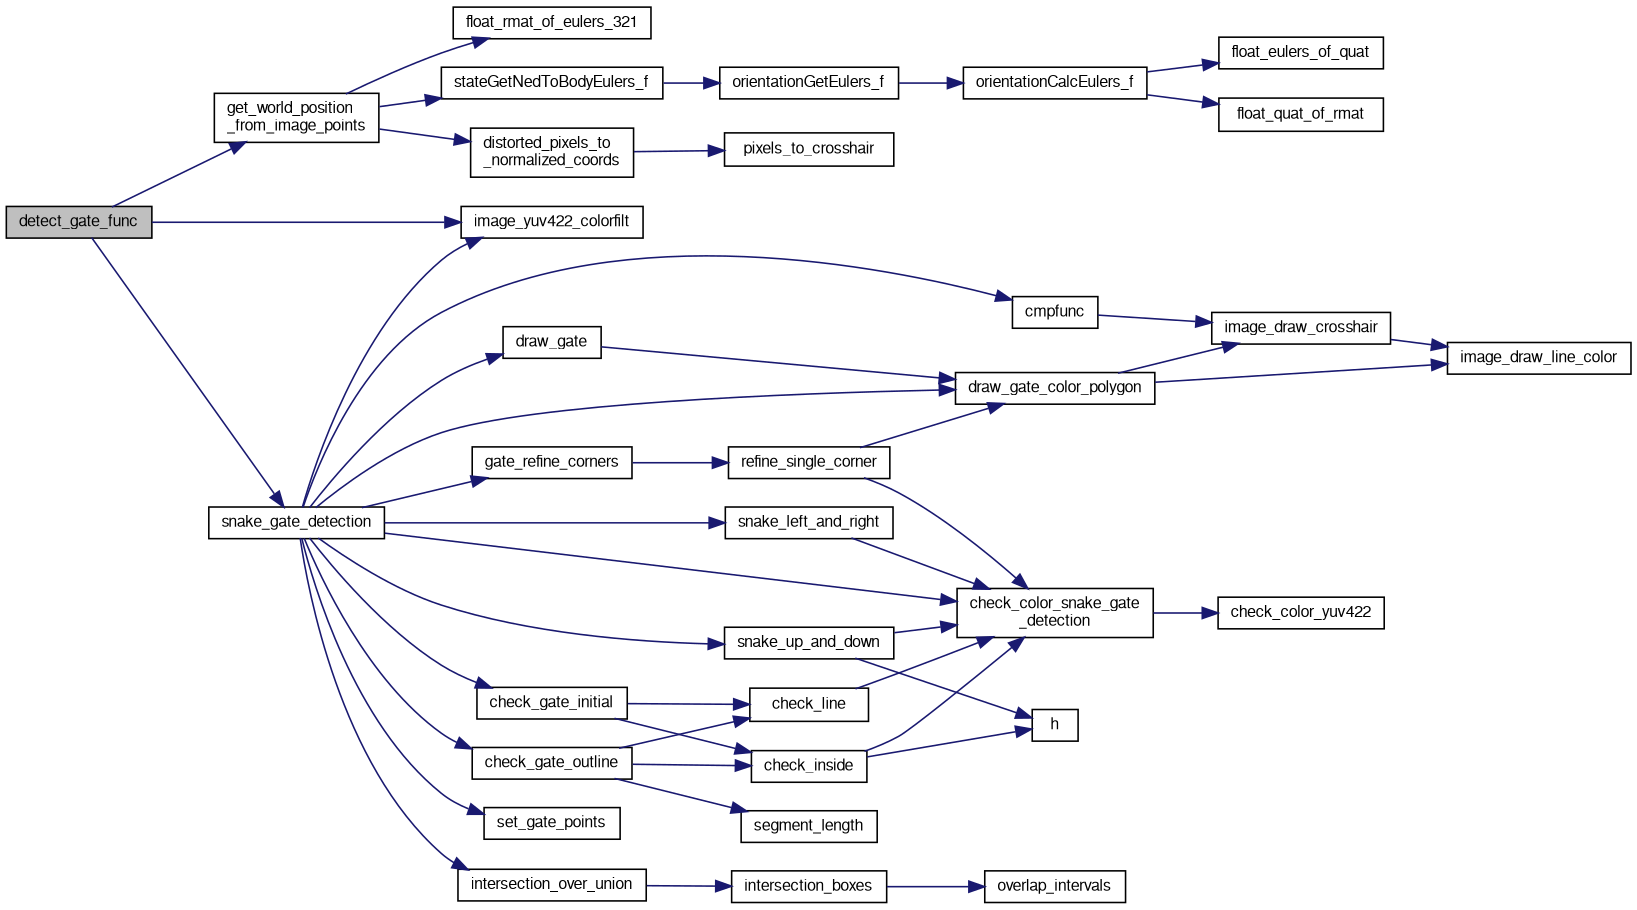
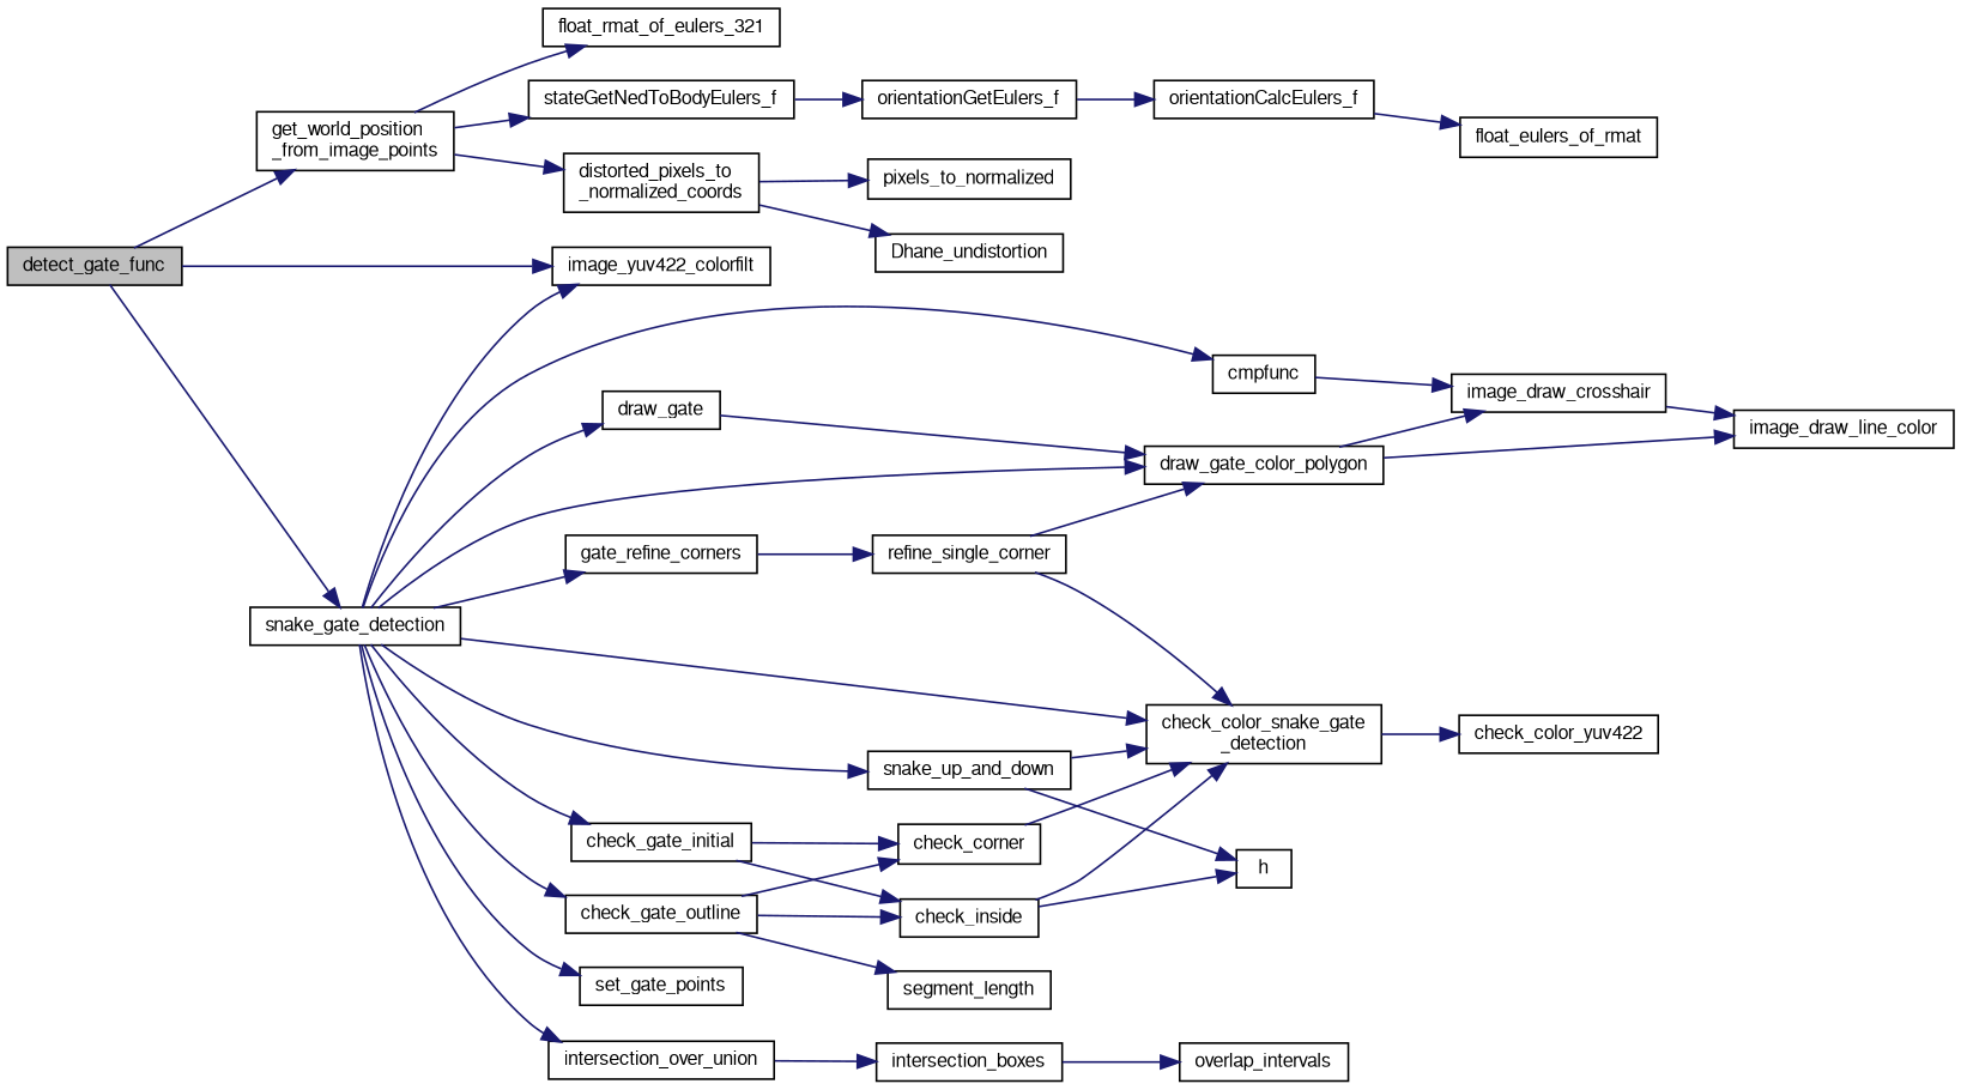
  digraph {
    rankdir=LR
    node [color=black fillcolor=white fontname=FreeSans fontsize=10 shape=record style=filled]
    edge [color=midnightblue fontname=FreeSans fontsize=10 labelfontname=FreeSans labelfontsize=10 style=solid]
    n1 [fillcolor=grey75 fontcolor=black height=0.2 label=detect_gate_func width=0.4]
    n2 [height=0.2 label="get_world_position\l_from_image_points" width=0.4]
    n3 [height=0.2 label=image_yuv422_colorfilt width=0.4]
    n4 [height=0.2 label=snake_gate_detection width=0.4]
    n5 [height=0.2 label=float_rmat_of_eulers_321 width=0.4]
    n6 [height=0.2 label=stateGetNedToBodyEulers_f width=0.4]
    n7 [height=0.2 label="distorted_pixels_to\l_normalized_coords" width=0.4]
    n8 [height=0.2 label="check_color_snake_gate\l_detection" width=0.4]
    n9 [height=0.2 label=snake_up_and_down width=0.4]
-   n10 [height=0.2 label=snake_left_and_right width=0.4]
    n11 [height=0.2 label=check_gate_initial width=0.4]
    n12 [height=0.2 label=check_gate_outline width=0.4]
    n13 [height=0.2 label=set_gate_points width=0.4]
    n14 [height=0.2 label=intersection_over_union width=0.4]
    n15 [height=0.2 label=draw_gate_color_polygon width=0.4]
    n16 [height=0.2 label=gate_refine_corners width=0.4]
    n17 [height=0.2 label=cmpfunc width=0.4]
    n18 [height=0.2 label=draw_gate width=0.4]
    n19 [height=0.2 label=orientationGetEulers_f width=0.4]
-   n20 [height=0.2 label=pixels_to_crosshair width=0.4]
+   n20 [height=0.2 label=pixels_to_normalized width=0.4]
+   n21 [height=0.2 label=Dhane_undistortion width=0.4]
    n22 [height=0.2 label=orientationCalcEulers_f width=0.4]
-   n23 [height=0.2 label=float_quat_of_rmat width=0.4]
-   n24 [height=0.2 label=float_eulers_of_quat width=0.4]
+   n23 [height=0.2 label=float_eulers_of_rmat width=0.4]
    n25 [height=0.2 label=check_color_yuv422 width=0.4]
    n26 [height=0.2 label=h width=0.4]
-   n27 [height=0.2 label=check_line width=0.4]
+   n27 [height=0.2 label=check_corner width=0.4]
    n28 [height=0.2 label=check_inside width=0.4]
    n29 [height=0.2 label=segment_length width=0.4]
    n30 [height=0.2 label=intersection_boxes width=0.4]
    n31 [height=0.2 label=image_draw_crosshair width=0.4]
    n32 [height=0.2 label=image_draw_line_color width=0.4]
    n33 [height=0.2 label=refine_single_corner width=0.4]
    n34 [height=0.2 label=overlap_intervals width=0.4]
    n1 -> n2
    n1 -> n3
    n1 -> n4
    n2 -> n5
    n2 -> n6
    n2 -> n7
    n4 -> n3
    n4 -> n8
    n4 -> n9
-   n4 -> n10
    n4 -> n11
    n4 -> n12
    n4 -> n13
    n4 -> n14
    n4 -> n15
    n4 -> n16
    n4 -> n17
    n4 -> n18
    n6 -> n19
    n7 -> n20
+   n7 -> n21
    n8 -> n25
    n9 -> n8
    n9 -> n26
-   n10 -> n8
    n11 -> n27
    n11 -> n28
    n12 -> n27
    n12 -> n28
    n12 -> n29
    n14 -> n30
    n15 -> n31
    n15 -> n32
    n16 -> n33
    n17 -> n31
    n18 -> n15
    n19 -> n22
    n22 -> n23
-   n22 -> n24
    n27 -> n8
    n28 -> n8
    n28 -> n26
    n30 -> n34
    n31 -> n32
    n33 -> n8
    n33 -> n15
  }
